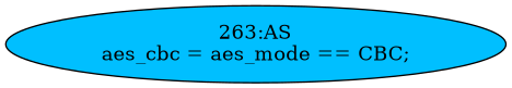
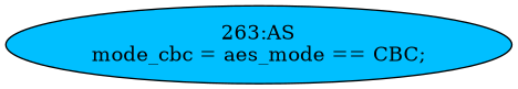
  strict digraph {
-   n1 [ast="<pyverilog.vparser.ast.Assign object at 0x7fd1e8de2d90>" def_var="['mode_cbc']" fillcolor=deepskyblue label="263:AS\naes_cbc = aes_mode == CBC;" statements="[]" style=filled typ=Assign use_var="['aes_mode', 'CBC']"]
+   n1 [ast="<pyverilog.vparser.ast.Assign object at 0x7fd1e8de2d90>" def_var="['mode_cbc']" fillcolor=deepskyblue label="263:AS\nmode_cbc = aes_mode == CBC;" statements="[]" style=filled typ=Assign use_var="['aes_mode', 'CBC']"]
  }
